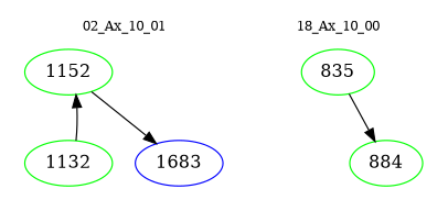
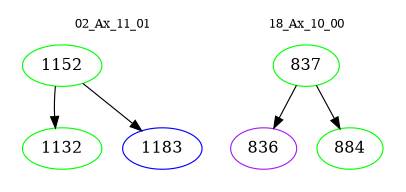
  digraph {
    node [color=green]
    edge [color=black]
    n1 [label=1152]
    n2 [label=1132]
-   n3 [color=blue label=1683]
-   n4 [label=835]
+   n3 [color=blue label=1183]
+   n4 [label=837]
+   n5 [color=purple label=836]
    n6 [label=884]
    subgraph cluster_1 {
      color=white
      fontsize=10
-     label="02_Ax_10_01"
+     label="02_Ax_11_01"
      n1
      n2
      n3
    }
    subgraph cluster_2 {
      color=white
      fontsize=10
      label="18_Ax_10_00"
      n4
+     n5
      n6
    }
-   n2 -> n1
+   n1 -> n2
    n1 -> n3
+   n4 -> n5
    n4 -> n6
  }
